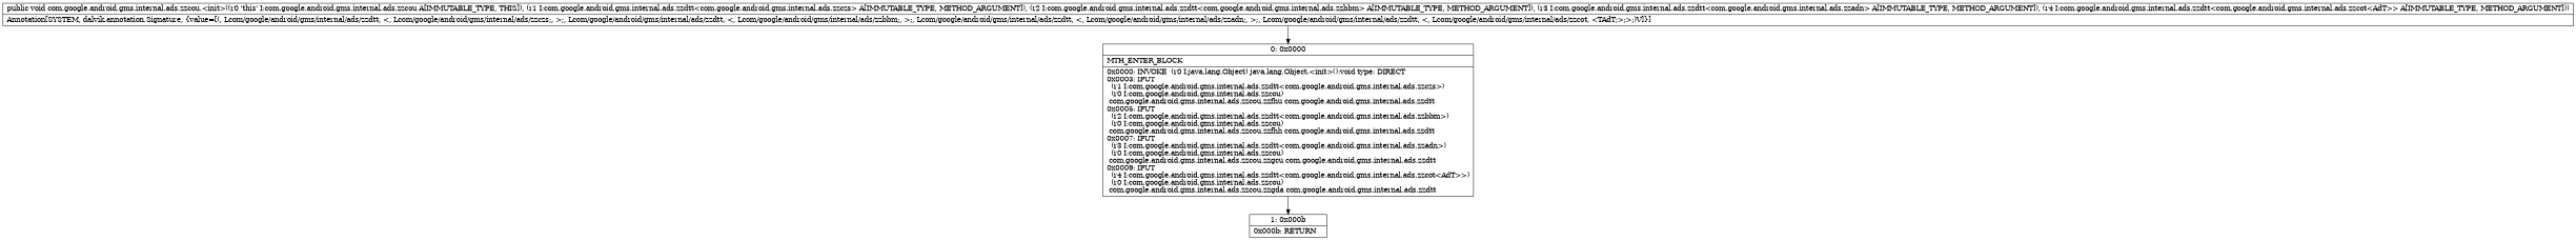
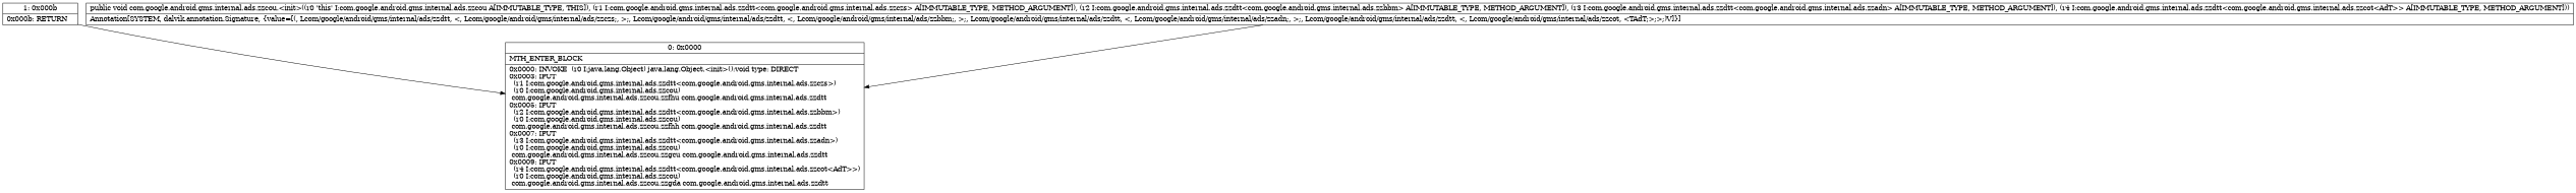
  digraph {
    node [shape=record]
    n1 [label="{0\:\ 0x0000|MTH_ENTER_BLOCK\l|0x0000: INVOKE  (r0 I:java.lang.Object) java.lang.Object.\<init\>():void type: DIRECT \l0x0003: IPUT  \l  (r1 I:com.google.android.gms.internal.ads.zzdtt\<com.google.android.gms.internal.ads.zzczs\>)\l  (r0 I:com.google.android.gms.internal.ads.zzcou)\l com.google.android.gms.internal.ads.zzcou.zzfhu com.google.android.gms.internal.ads.zzdtt \l0x0005: IPUT  \l  (r2 I:com.google.android.gms.internal.ads.zzdtt\<com.google.android.gms.internal.ads.zzbbm\>)\l  (r0 I:com.google.android.gms.internal.ads.zzcou)\l com.google.android.gms.internal.ads.zzcou.zzfhh com.google.android.gms.internal.ads.zzdtt \l0x0007: IPUT  \l  (r3 I:com.google.android.gms.internal.ads.zzdtt\<com.google.android.gms.internal.ads.zzadn\>)\l  (r0 I:com.google.android.gms.internal.ads.zzcou)\l com.google.android.gms.internal.ads.zzcou.zzgcu com.google.android.gms.internal.ads.zzdtt \l0x0009: IPUT  \l  (r4 I:com.google.android.gms.internal.ads.zzdtt\<com.google.android.gms.internal.ads.zzcot\<AdT\>\>)\l  (r0 I:com.google.android.gms.internal.ads.zzcou)\l com.google.android.gms.internal.ads.zzcou.zzgda com.google.android.gms.internal.ads.zzdtt \l}"]
    n2 [label="{1\:\ 0x000b|0x000b: RETURN   \l}"]
    n3 [label="{public void com.google.android.gms.internal.ads.zzcou.\<init\>((r0 'this' I:com.google.android.gms.internal.ads.zzcou A[IMMUTABLE_TYPE, THIS]), (r1 I:com.google.android.gms.internal.ads.zzdtt\<com.google.android.gms.internal.ads.zzczs\> A[IMMUTABLE_TYPE, METHOD_ARGUMENT]), (r2 I:com.google.android.gms.internal.ads.zzdtt\<com.google.android.gms.internal.ads.zzbbm\> A[IMMUTABLE_TYPE, METHOD_ARGUMENT]), (r3 I:com.google.android.gms.internal.ads.zzdtt\<com.google.android.gms.internal.ads.zzadn\> A[IMMUTABLE_TYPE, METHOD_ARGUMENT]), (r4 I:com.google.android.gms.internal.ads.zzdtt\<com.google.android.gms.internal.ads.zzcot\<AdT\>\> A[IMMUTABLE_TYPE, METHOD_ARGUMENT]))  | Annotation[SYSTEM, dalvik.annotation.Signature, \{value=[(, Lcom\/google\/android\/gms\/internal\/ads\/zzdtt, \<, Lcom\/google\/android\/gms\/internal\/ads\/zzczs;, \>;, Lcom\/google\/android\/gms\/internal\/ads\/zzdtt, \<, Lcom\/google\/android\/gms\/internal\/ads\/zzbbm;, \>;, Lcom\/google\/android\/gms\/internal\/ads\/zzdtt, \<, Lcom\/google\/android\/gms\/internal\/ads\/zzadn;, \>;, Lcom\/google\/android\/gms\/internal\/ads\/zzdtt, \<, Lcom\/google\/android\/gms\/internal\/ads\/zzcot, \<TAdT;\>;\>;)V]\}]\l}"]
-   n1 -> n2
+   n2 -> n1
    n3 -> n1
  }
